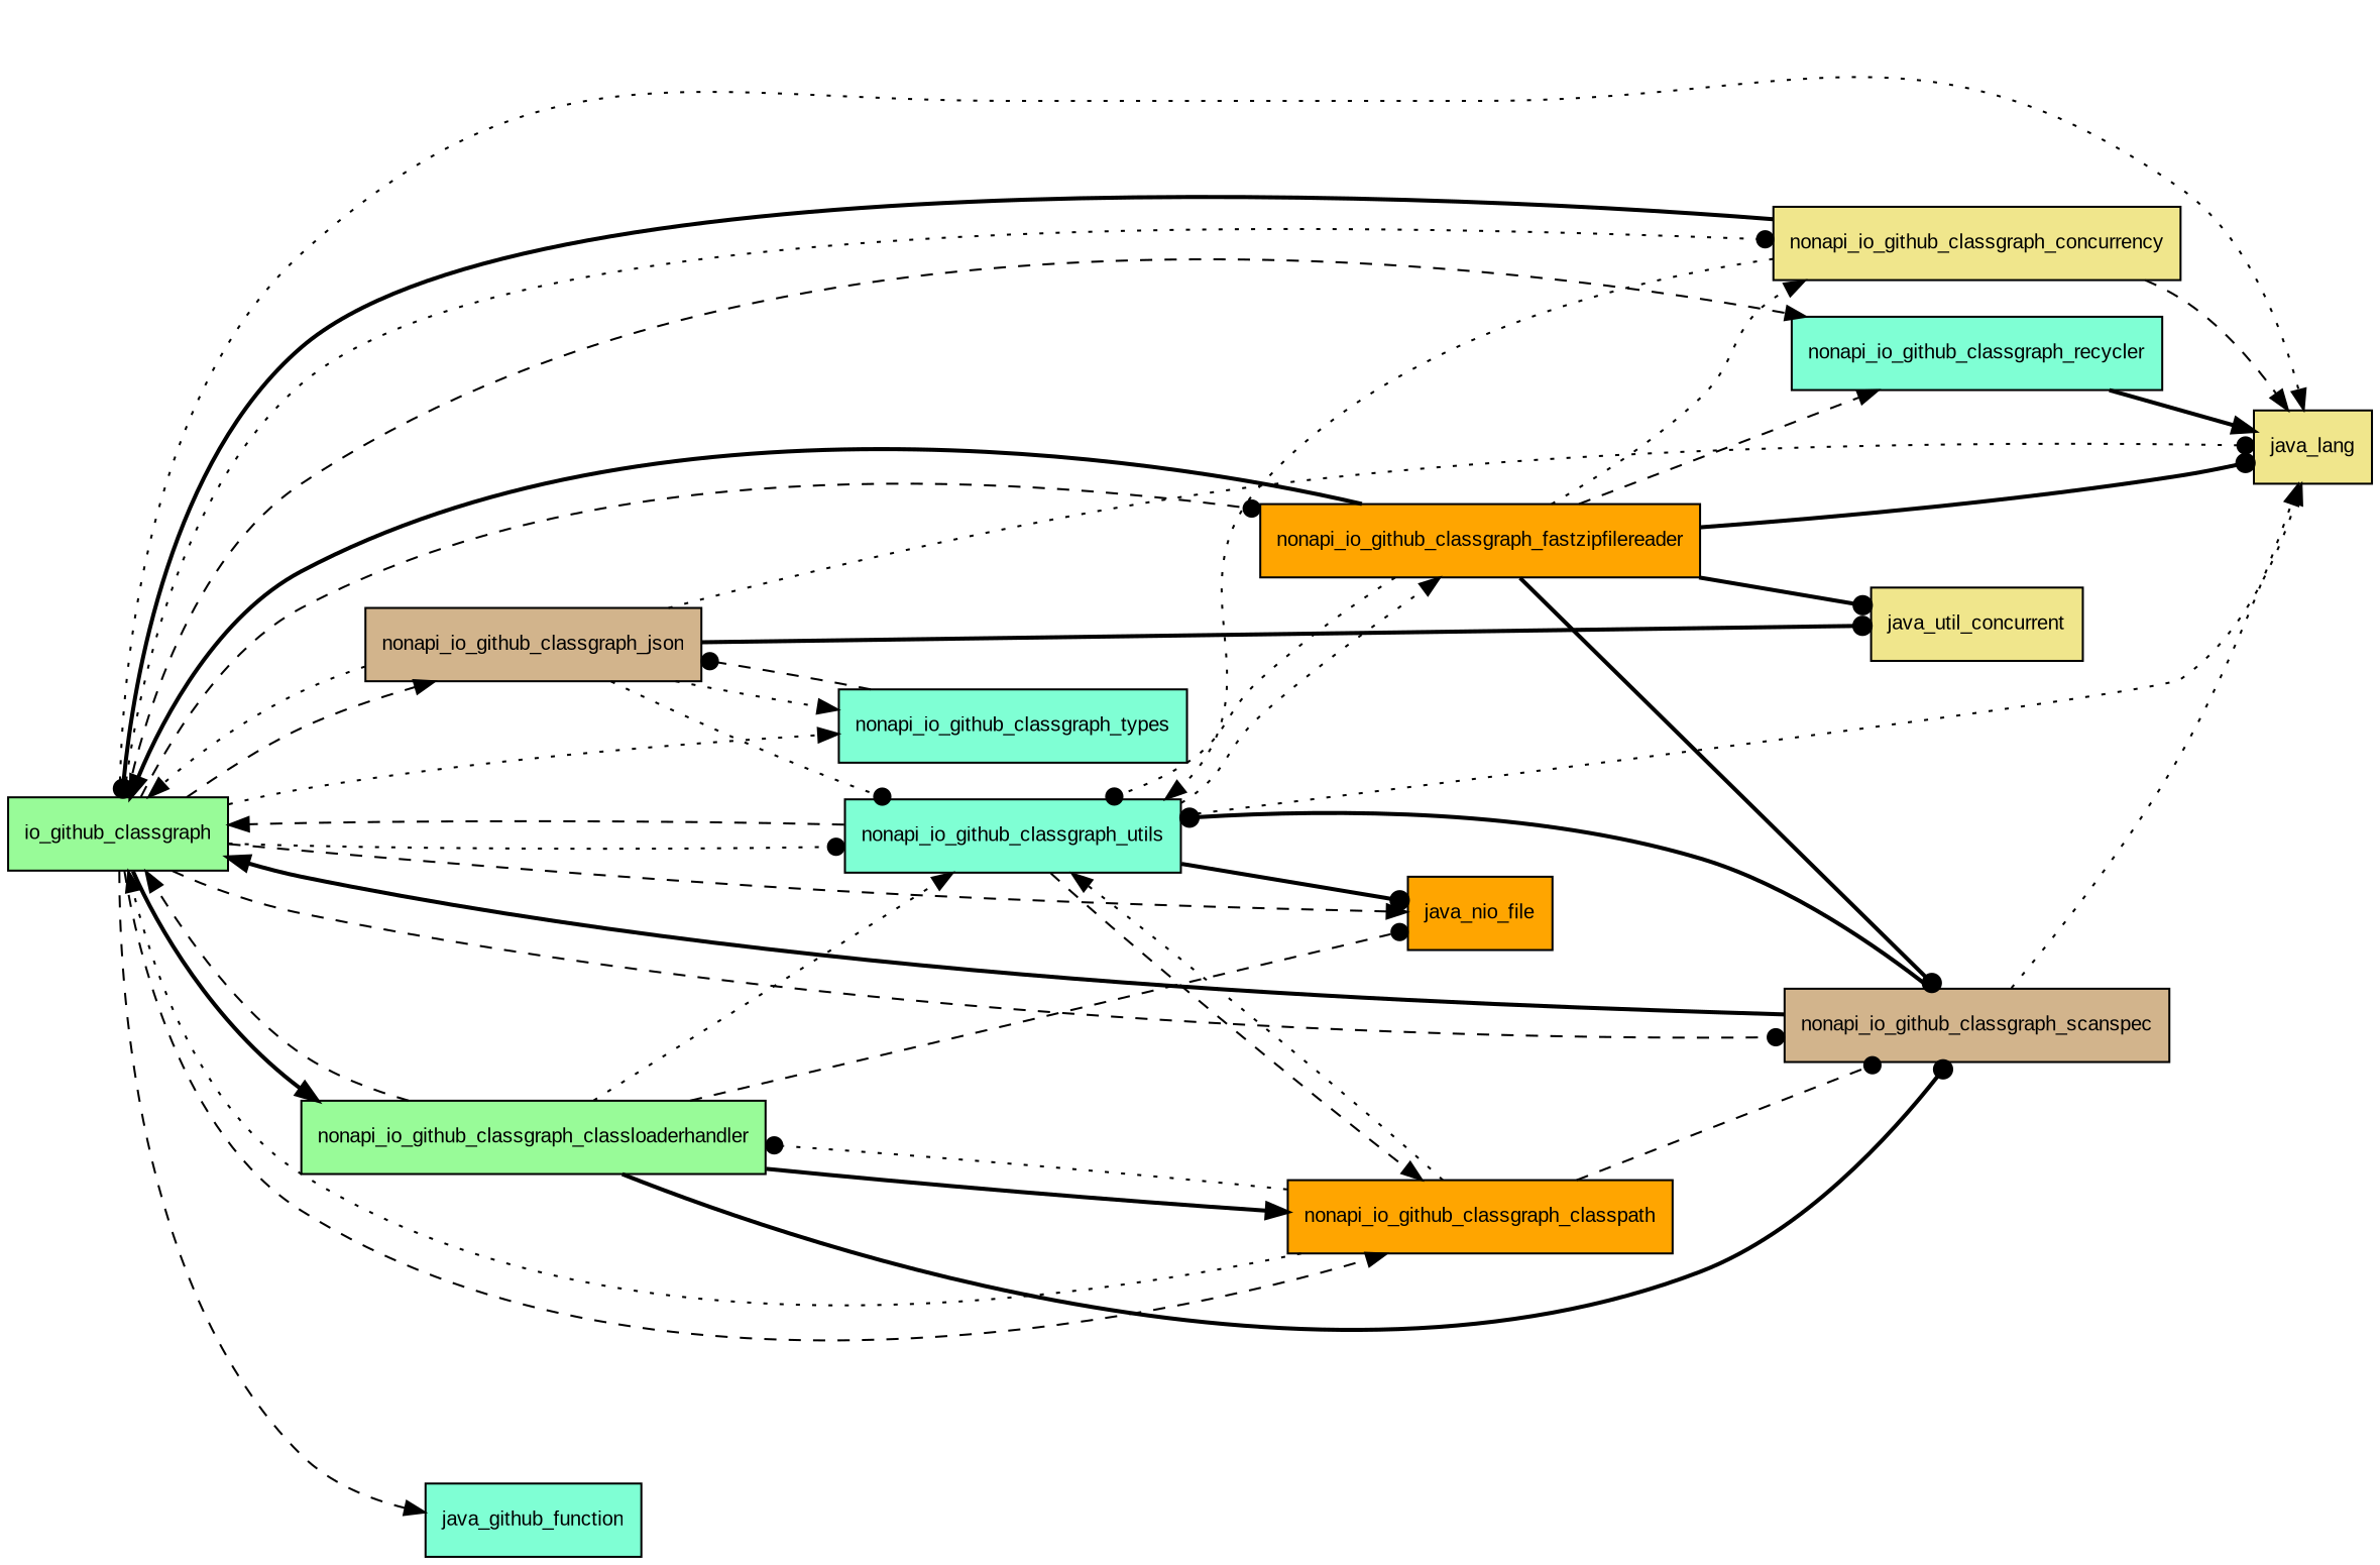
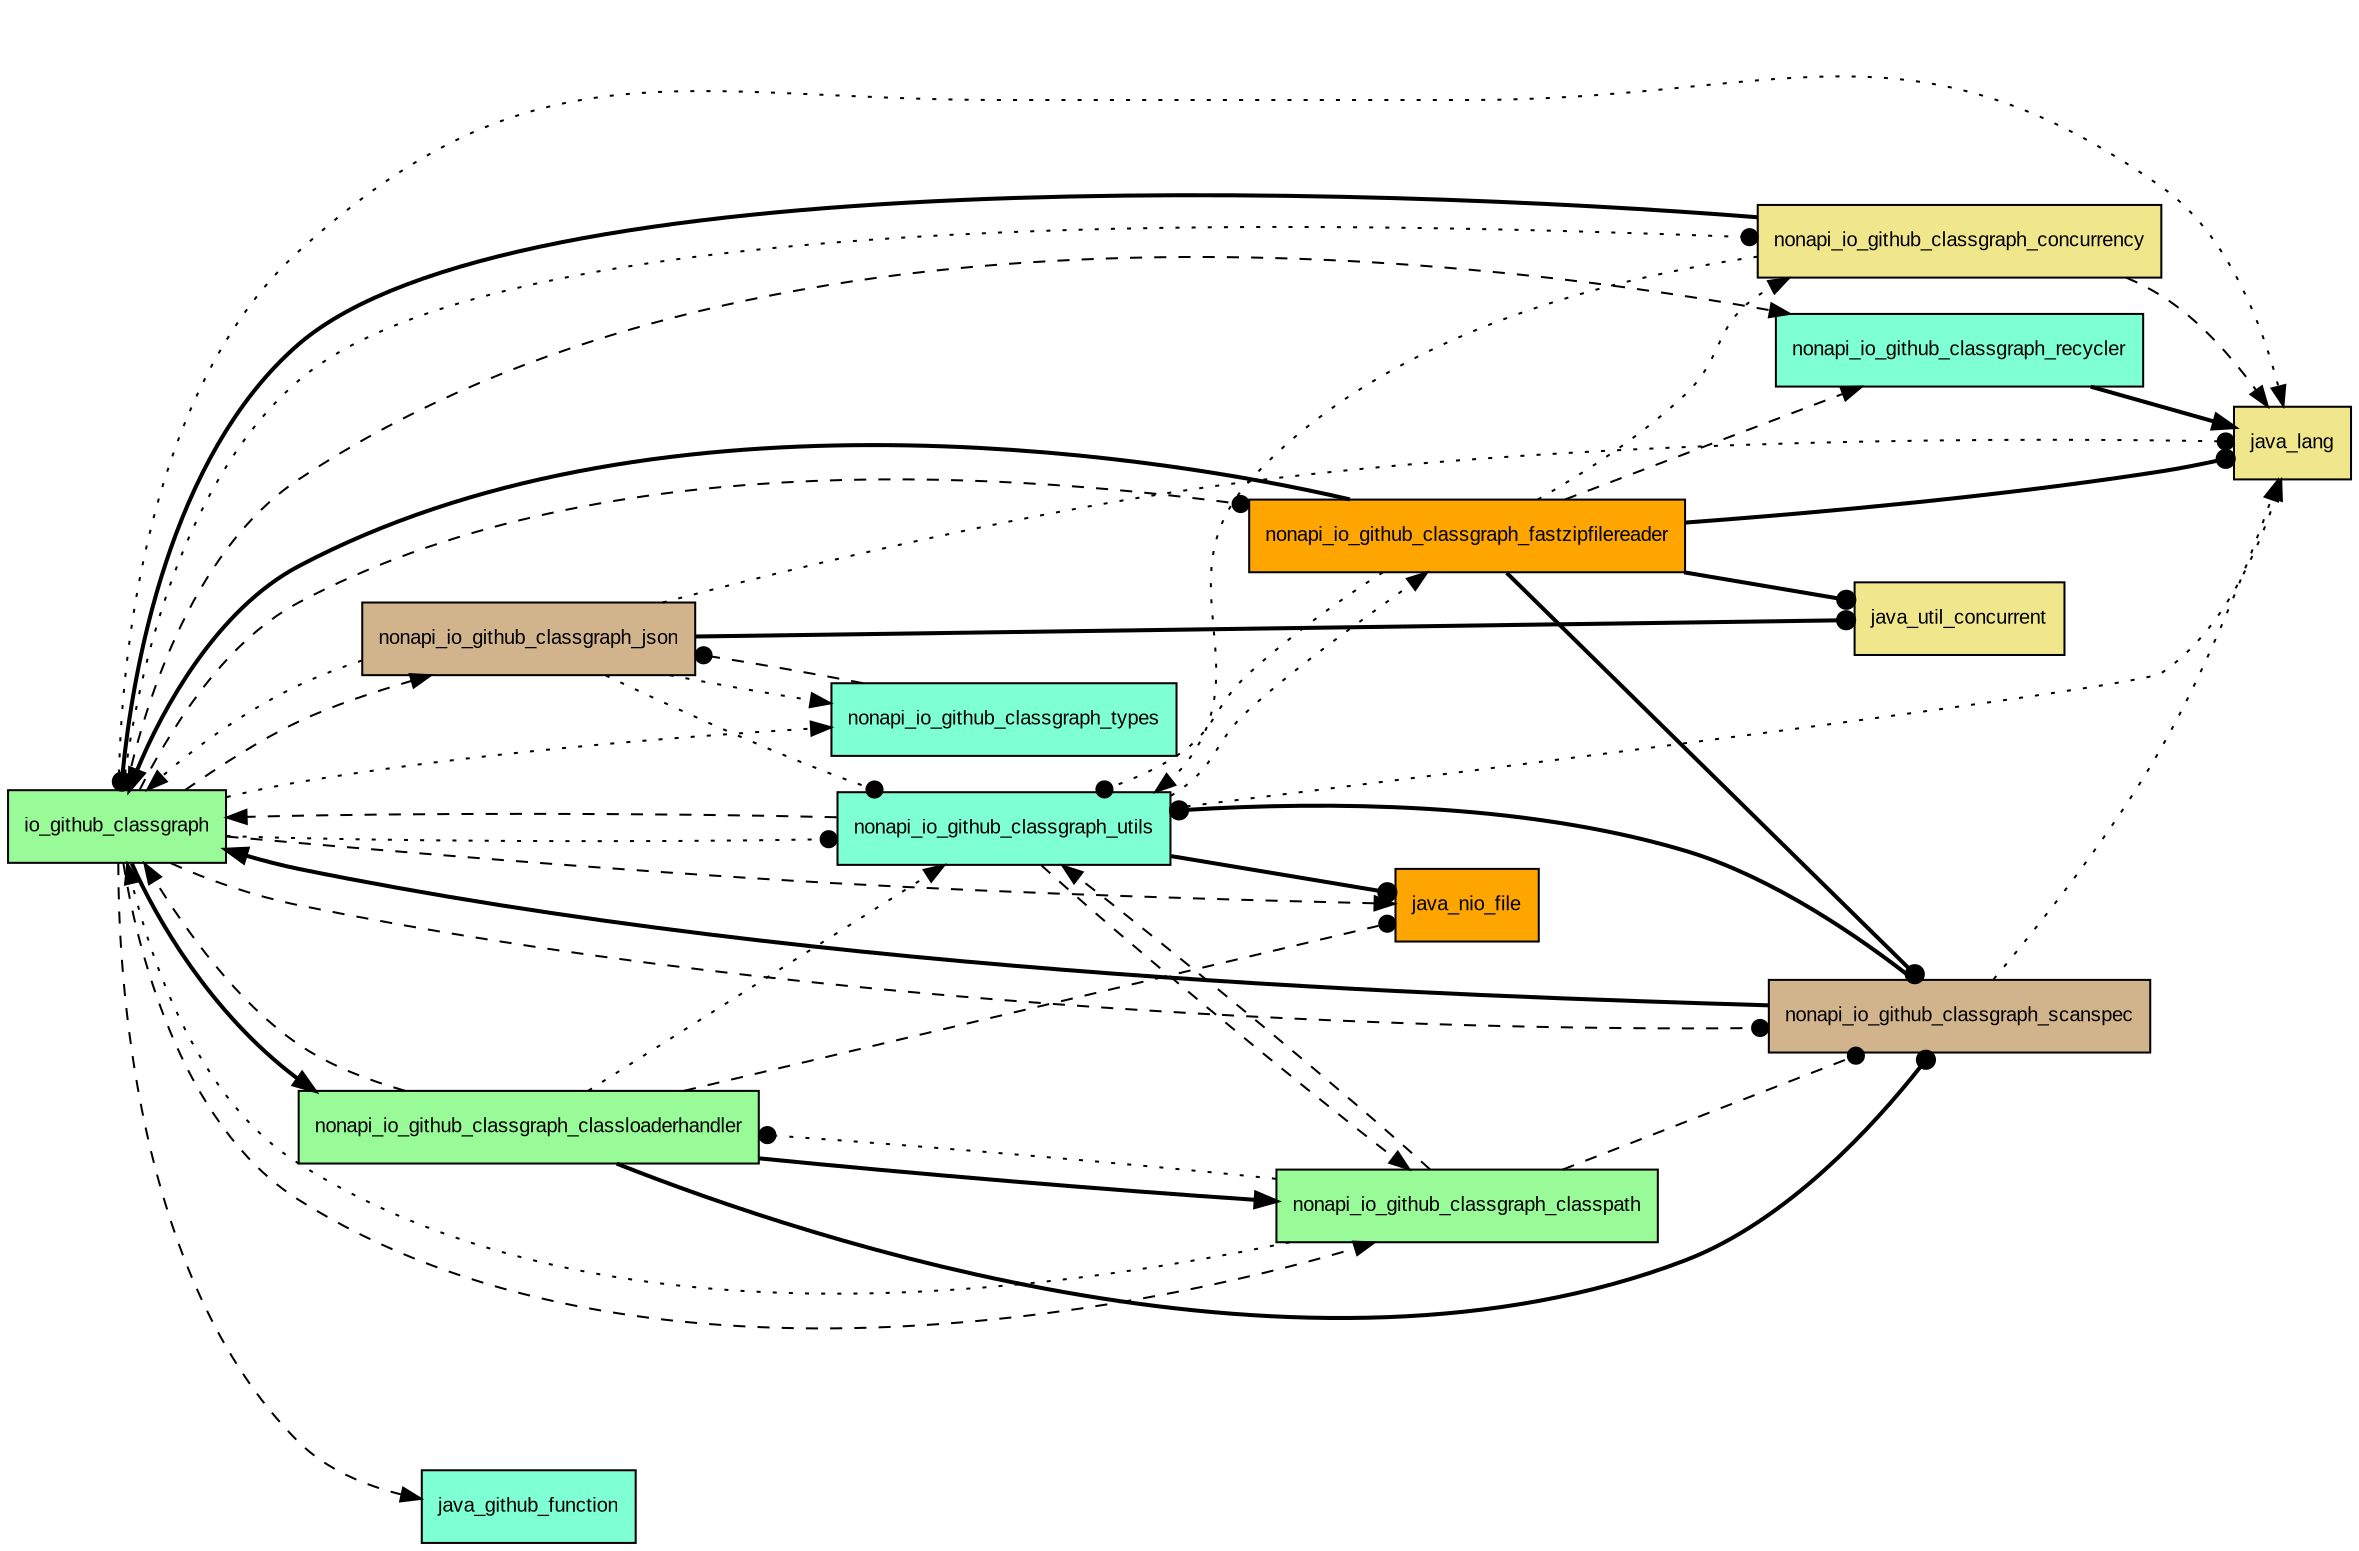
  digraph {
    fontname="Liberation Sans"
    rankdir=LR
    node [fillcolor=aquamarine fontname="Liberation Sans" fontsize=10.0 shape=box style=filled]
    edge [arrowhead=normal fontname="Liberation Sans" style=dotted]
    io_github_classgraph [fillcolor=palegreen]
    java_lang [fillcolor=khaki]
    java_nio_file [fillcolor=orange]
    n4 [label=java_github_function]
    nonapi_io_github_classgraph_classloaderhandler [fillcolor=palegreen]
-   nonapi_io_github_classgraph_classpath [fillcolor=orange]
+   nonapi_io_github_classgraph_classpath [fillcolor=palegreen]
    nonapi_io_github_classgraph_concurrency [fillcolor=khaki]
    nonapi_io_github_classgraph_fastzipfilereader [fillcolor=orange]
    nonapi_io_github_classgraph_json [fillcolor=tan]
    nonapi_io_github_classgraph_recycler
    nonapi_io_github_classgraph_scanspec [fillcolor=tan]
    nonapi_io_github_classgraph_types
    nonapi_io_github_classgraph_utils
    java_util_concurrent [fillcolor=khaki]
    io_github_classgraph -> java_lang
    io_github_classgraph -> java_nio_file [style=dashed]
    io_github_classgraph -> n4 [style=dashed]
    io_github_classgraph -> nonapi_io_github_classgraph_classloaderhandler [style=bold]
    io_github_classgraph -> nonapi_io_github_classgraph_classpath [style=dashed]
    io_github_classgraph -> nonapi_io_github_classgraph_concurrency [arrowhead=dot]
    io_github_classgraph -> nonapi_io_github_classgraph_fastzipfilereader [arrowhead=dot style=dashed]
    io_github_classgraph -> nonapi_io_github_classgraph_json [style=dashed]
    io_github_classgraph -> nonapi_io_github_classgraph_recycler [style=dashed]
    io_github_classgraph -> nonapi_io_github_classgraph_scanspec [arrowhead=dot style=dashed]
    io_github_classgraph -> nonapi_io_github_classgraph_types
    io_github_classgraph -> nonapi_io_github_classgraph_utils [arrowhead=dot]
    nonapi_io_github_classgraph_classloaderhandler -> io_github_classgraph [style=dashed]
    nonapi_io_github_classgraph_classloaderhandler -> java_nio_file [arrowhead=dot style=dashed]
    nonapi_io_github_classgraph_classloaderhandler -> nonapi_io_github_classgraph_classpath [style=bold]
    nonapi_io_github_classgraph_classloaderhandler -> nonapi_io_github_classgraph_scanspec [arrowhead=dot style=bold]
    nonapi_io_github_classgraph_classloaderhandler -> nonapi_io_github_classgraph_utils
    nonapi_io_github_classgraph_classpath -> io_github_classgraph
    nonapi_io_github_classgraph_classpath -> nonapi_io_github_classgraph_classloaderhandler [arrowhead=dot]
    nonapi_io_github_classgraph_classpath -> nonapi_io_github_classgraph_scanspec [arrowhead=dot style=dashed]
-   nonapi_io_github_classgraph_classpath -> nonapi_io_github_classgraph_utils
+   nonapi_io_github_classgraph_classpath -> nonapi_io_github_classgraph_utils [style=dashed]
    nonapi_io_github_classgraph_concurrency -> io_github_classgraph [arrowhead=dot style=bold]
    nonapi_io_github_classgraph_concurrency -> java_lang [style=dashed]
    nonapi_io_github_classgraph_concurrency -> nonapi_io_github_classgraph_utils
    nonapi_io_github_classgraph_fastzipfilereader -> io_github_classgraph [style=bold]
    nonapi_io_github_classgraph_fastzipfilereader -> java_lang [arrowhead=dot style=bold]
    nonapi_io_github_classgraph_fastzipfilereader -> nonapi_io_github_classgraph_concurrency
    nonapi_io_github_classgraph_fastzipfilereader -> nonapi_io_github_classgraph_recycler [style=dashed]
    nonapi_io_github_classgraph_fastzipfilereader -> nonapi_io_github_classgraph_scanspec [arrowhead=dot style=bold]
    nonapi_io_github_classgraph_fastzipfilereader -> nonapi_io_github_classgraph_utils [arrowhead=dot]
    nonapi_io_github_classgraph_fastzipfilereader -> java_util_concurrent [arrowhead=dot style=bold]
    nonapi_io_github_classgraph_json -> io_github_classgraph
    nonapi_io_github_classgraph_json -> java_lang [arrowhead=dot]
    nonapi_io_github_classgraph_json -> nonapi_io_github_classgraph_types
    nonapi_io_github_classgraph_json -> nonapi_io_github_classgraph_utils [arrowhead=dot]
    nonapi_io_github_classgraph_json -> java_util_concurrent [arrowhead=dot style=bold]
    nonapi_io_github_classgraph_recycler -> java_lang [style=bold]
    nonapi_io_github_classgraph_scanspec -> io_github_classgraph [style=bold]
    nonapi_io_github_classgraph_scanspec -> java_lang
    nonapi_io_github_classgraph_scanspec -> nonapi_io_github_classgraph_utils [arrowhead=dot style=bold]
    nonapi_io_github_classgraph_types -> nonapi_io_github_classgraph_json [arrowhead=dot style=dashed]
    nonapi_io_github_classgraph_utils -> io_github_classgraph [style=dashed]
    nonapi_io_github_classgraph_utils -> java_lang
    nonapi_io_github_classgraph_utils -> java_nio_file [arrowhead=dot style=bold]
    nonapi_io_github_classgraph_utils -> nonapi_io_github_classgraph_classpath [style=dashed]
    nonapi_io_github_classgraph_utils -> nonapi_io_github_classgraph_fastzipfilereader
  }
